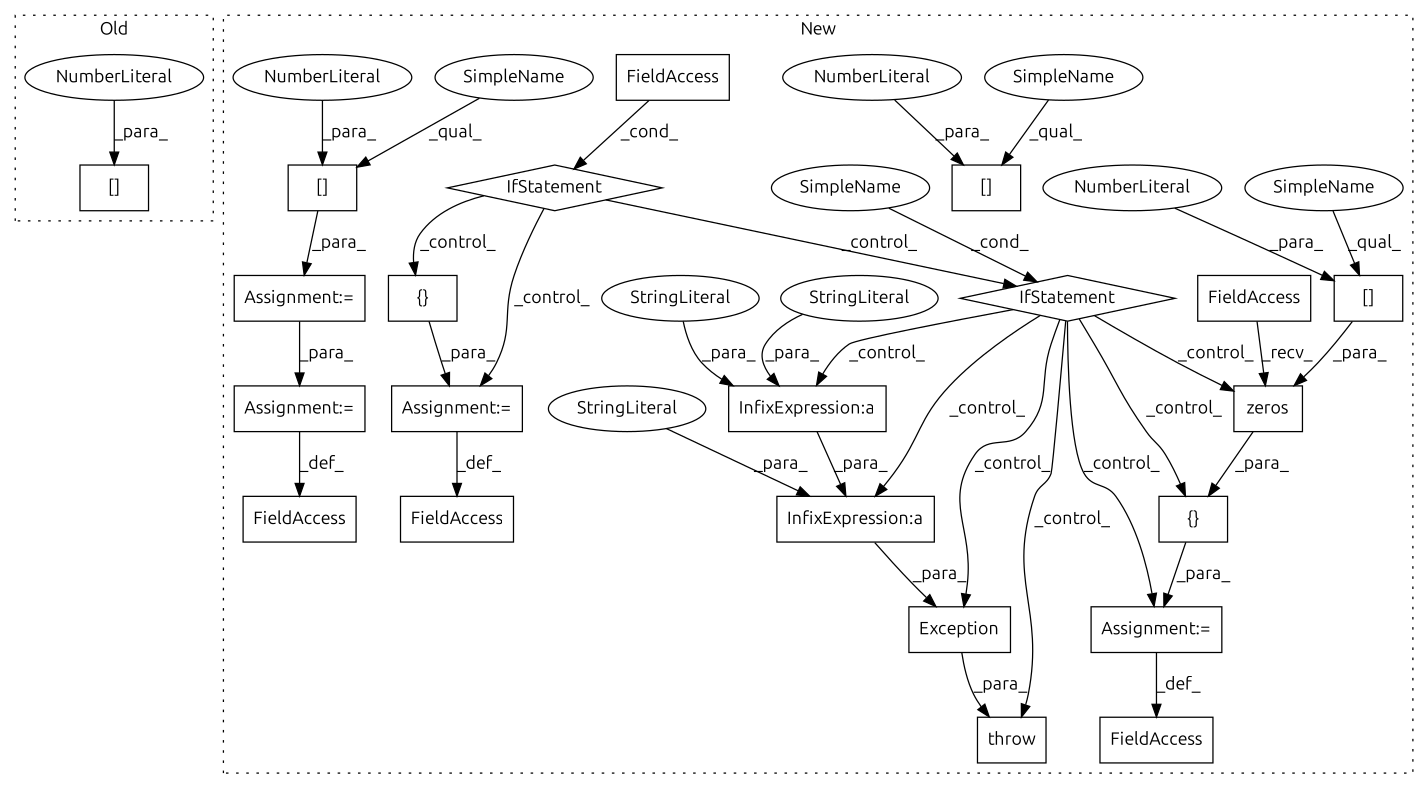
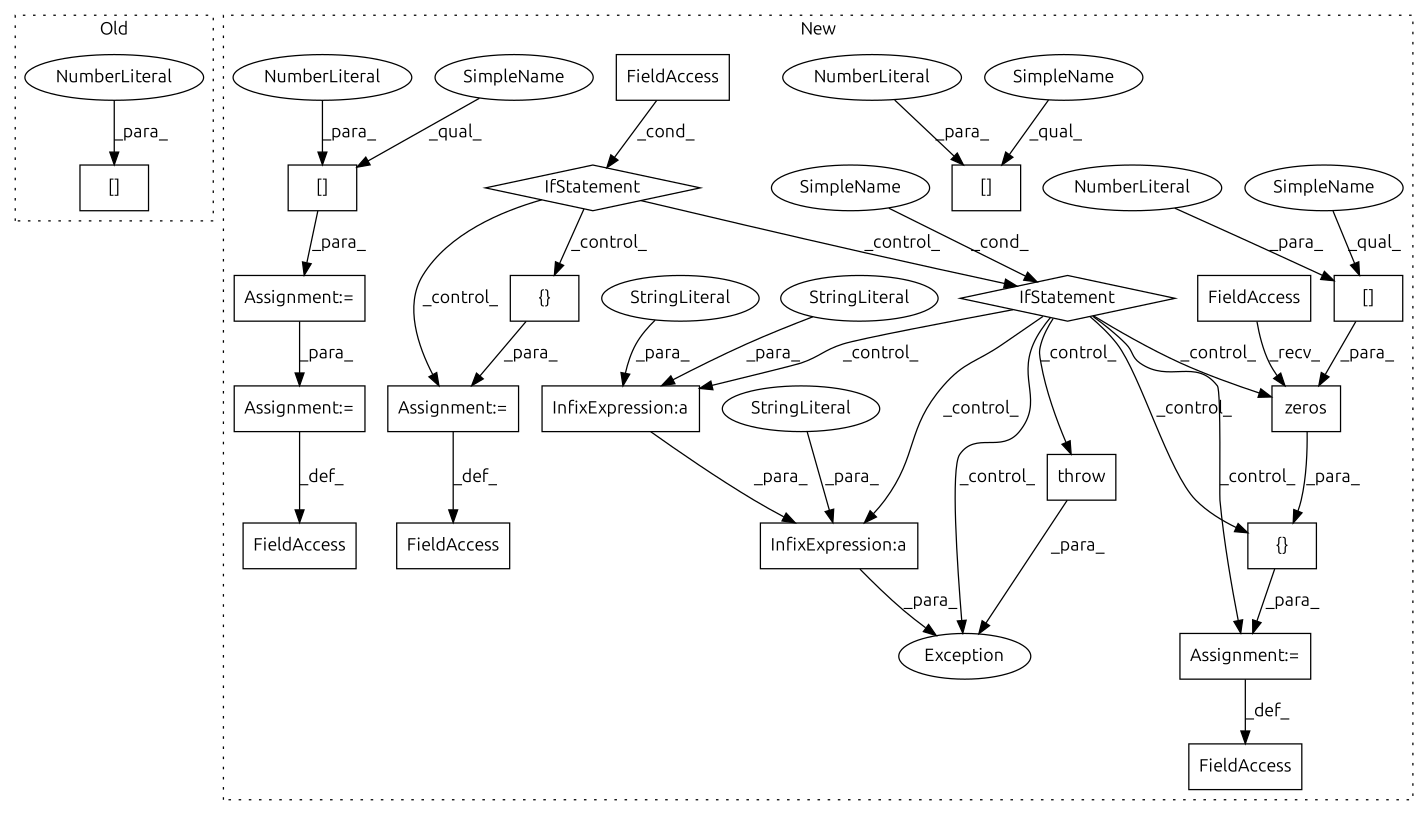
  digraph {
    fontname=Ubuntu
    node [a=22 fontname=Ubuntu l=1 shape=box]
    edge [fontname=Ubuntu]
    n1 [a=2 l="17,1" label="[]" s="13081,13099"]
    n2 [a=34 label=NumberLiteral s=13098 shape=ellipse]
-   n3 [a=32 l="10,1" label=Exception s="8874,8983"]
+   n3 [a=32 l="10,1" label=Exception s="8874,8983" shape=ellipse]
    n4 [a=53 l=6 label=throw s=8868]
    n5 [a=42 label=SimpleName shape=ellipse l=""]
    n6 [a=25 l="4,2" label=IfStatement s="8837,8856" shape=diamond]
    n7 [a=27 l=3 label="InfixExpression:a" s=8955]
    n8 [a=45 l=25 label=StringLiteral s=8958 shape=ellipse]
    n9 [a=7 label="Assignment:=" s=9011]
    n10 [a=27 l=3 label="InfixExpression:a" s=8920]
    n11 [a=4 l="1,1" label="{}" s="9029,9121"]
    n12 [a=2 l="12,1" label="[]" s="8842,8855"]
    n13 [a=34 label=NumberLiteral s=8854 shape=ellipse]
    n14 [l=11 label=FieldAccess s=9000]
    n15 [a=2 l="12,1" label="[]" s="9044,9057"]
    n16 [a=34 label=NumberLiteral s=9056 shape=ellipse]
    n17 [a=2 l="12,1" label="[]" s="8711,8724"]
    n18 [a=34 label=NumberLiteral s=8723 shape=ellipse]
    n19 [l=13 label=FieldAccess s=8814]
    n20 [a=4 l="1,1" label="{}" s="9173,9183"]
    n21 [l=11 label=FieldAccess s=9144]
    n22 [a=25 l="4,2" label=IfStatement s="8810,8827" shape=diamond]
    n23 [a=45 l=31 label=StringLiteral s=8923 shape=ellipse]
    n24 [a=32 l="6,1" label=zeros s="9038,9074"]
    n25 [l=7 label=FieldAccess s=9030]
    n26 [a=7 label="Assignment:=" s=9155]
    n27 [a=45 l=35 label=StringLiteral s=8885 shape=ellipse]
    n28 [a=7 label="Assignment:=" s=8710]
    n29 [l=14 label=FieldAccess s=8731]
    n30 [a=7 label="Assignment:=" s=8745]
    n31 [a=42 l=11 label=SimpleName s=8842 shape=ellipse]
    n32 [a=42 l=11 label=SimpleName s=8711 shape=ellipse]
    n33 [a=42 l=11 label=SimpleName s=9044 shape=ellipse]
    subgraph cluster_1 {
      label=Old
      style=dotted
      n1
      n2
    }
    subgraph cluster_2 {
      label=New
      style=dotted
      n3
      n4
      n5
      n6
      n7
      n8
      n9
      n10
      n11
      n12
      n13
      n14
      n15
      n16
      n17
      n18
      n19
      n20
      n21
      n22
      n23
      n24
      n25
      n26
      n27
      n28
      n29
      n30
      n31
      n32
      n33
    }
    n2 -> n1 [label=_para_]
-   n3 -> n4 [label=_para_]
+   n4 -> n3 [label=_para_]
    n5 -> n6 [label=_cond_]
    n6 -> n3 [label=_control_]
    n6 -> n4 [label=_control_]
    n6 -> n7 [label=_control_]
    n6 -> n9 [label=_control_]
    n6 -> n10 [label=_control_]
    n6 -> n11 [label=_control_]
    n6 -> n24 [label=_control_]
    n7 -> n3 [label=_para_]
    n8 -> n7 [label=_para_]
    n9 -> n14 [label=_def_]
    n10 -> n7 [label=_para_]
    n11 -> n9 [label=_para_]
    n13 -> n12 [label=_para_]
    n15 -> n24 [label=_para_]
    n16 -> n15 [label=_para_]
    n17 -> n28 [label=_para_]
    n18 -> n17 [label=_para_]
    n19 -> n22 [label=_cond_]
    n20 -> n26 [label=_para_]
    n22 -> n6 [label=_control_]
    n22 -> n20 [label=_control_]
    n22 -> n26 [label=_control_]
    n23 -> n10 [label=_para_]
    n24 -> n11 [label=_para_]
    n25 -> n24 [label=_recv_]
    n26 -> n21 [label=_def_]
    n27 -> n10 [label=_para_]
    n28 -> n30 [label=_para_]
    n30 -> n29 [label=_def_]
    n31 -> n12 [label=_qual_]
    n32 -> n17 [label=_qual_]
    n33 -> n15 [label=_qual_]
  }
